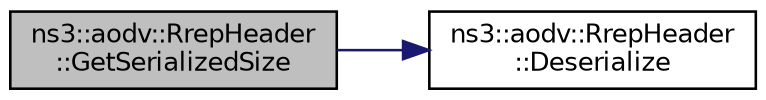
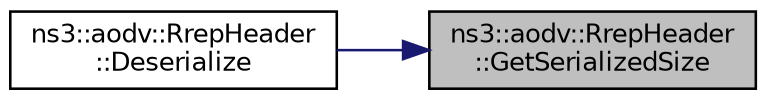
  digraph {
    rankdir=RL
    node [color=black fontname=Helvetica fontsize=10 shape=record style=filled]
    n1 [fillcolor=grey75 fontcolor=black height=0.2 label="ns3::aodv::RrepHeader\l::GetSerializedSize" width=0.4]
    n2 [fillcolor=white height=0.2 label="ns3::aodv::RrepHeader\l::Deserialize" width=0.4]
-   n2 -> n1 [color=midnightblue dir=back fontname=Helvetica fontsize=10 labelfontname=Helvetica labelfontsize=10 style=solid]
+   n1 -> n2 [color=midnightblue dir=back fontname=Helvetica fontsize=10 labelfontname=Helvetica labelfontsize=10 style=solid]
  }
